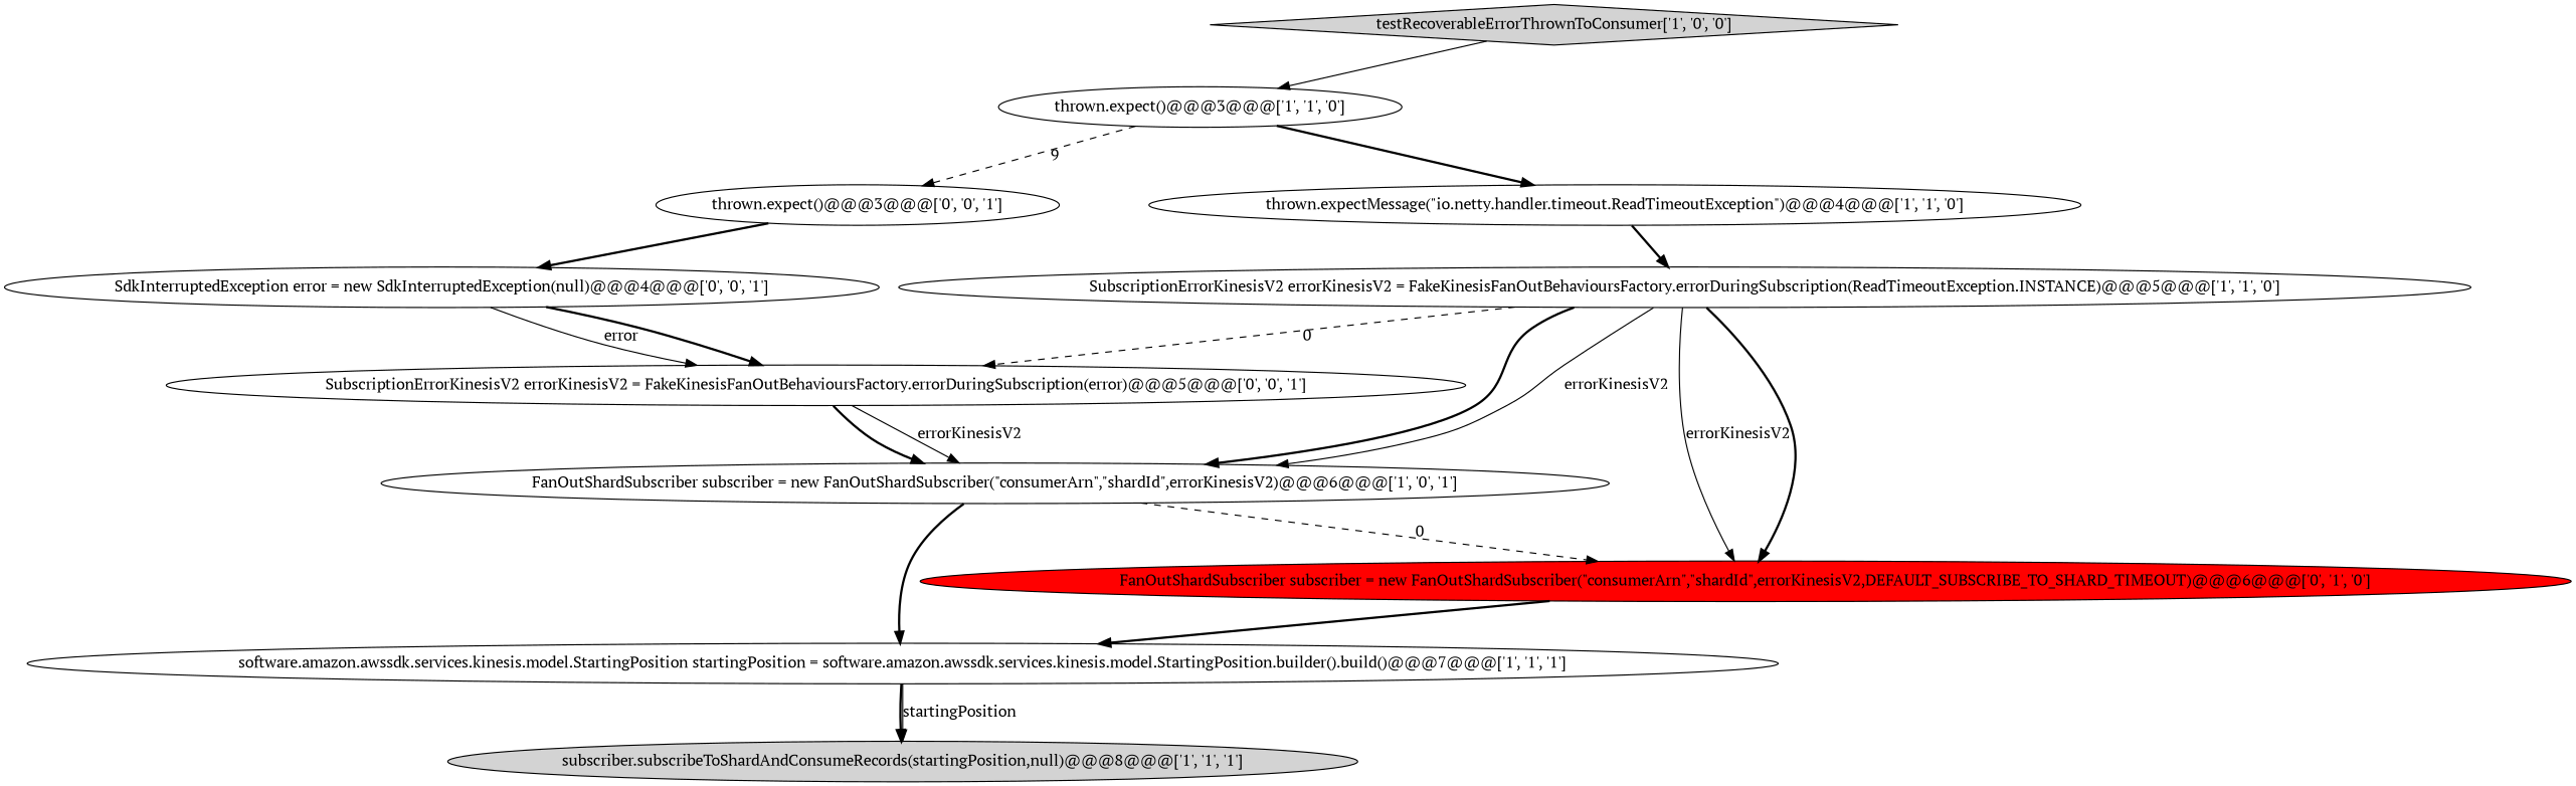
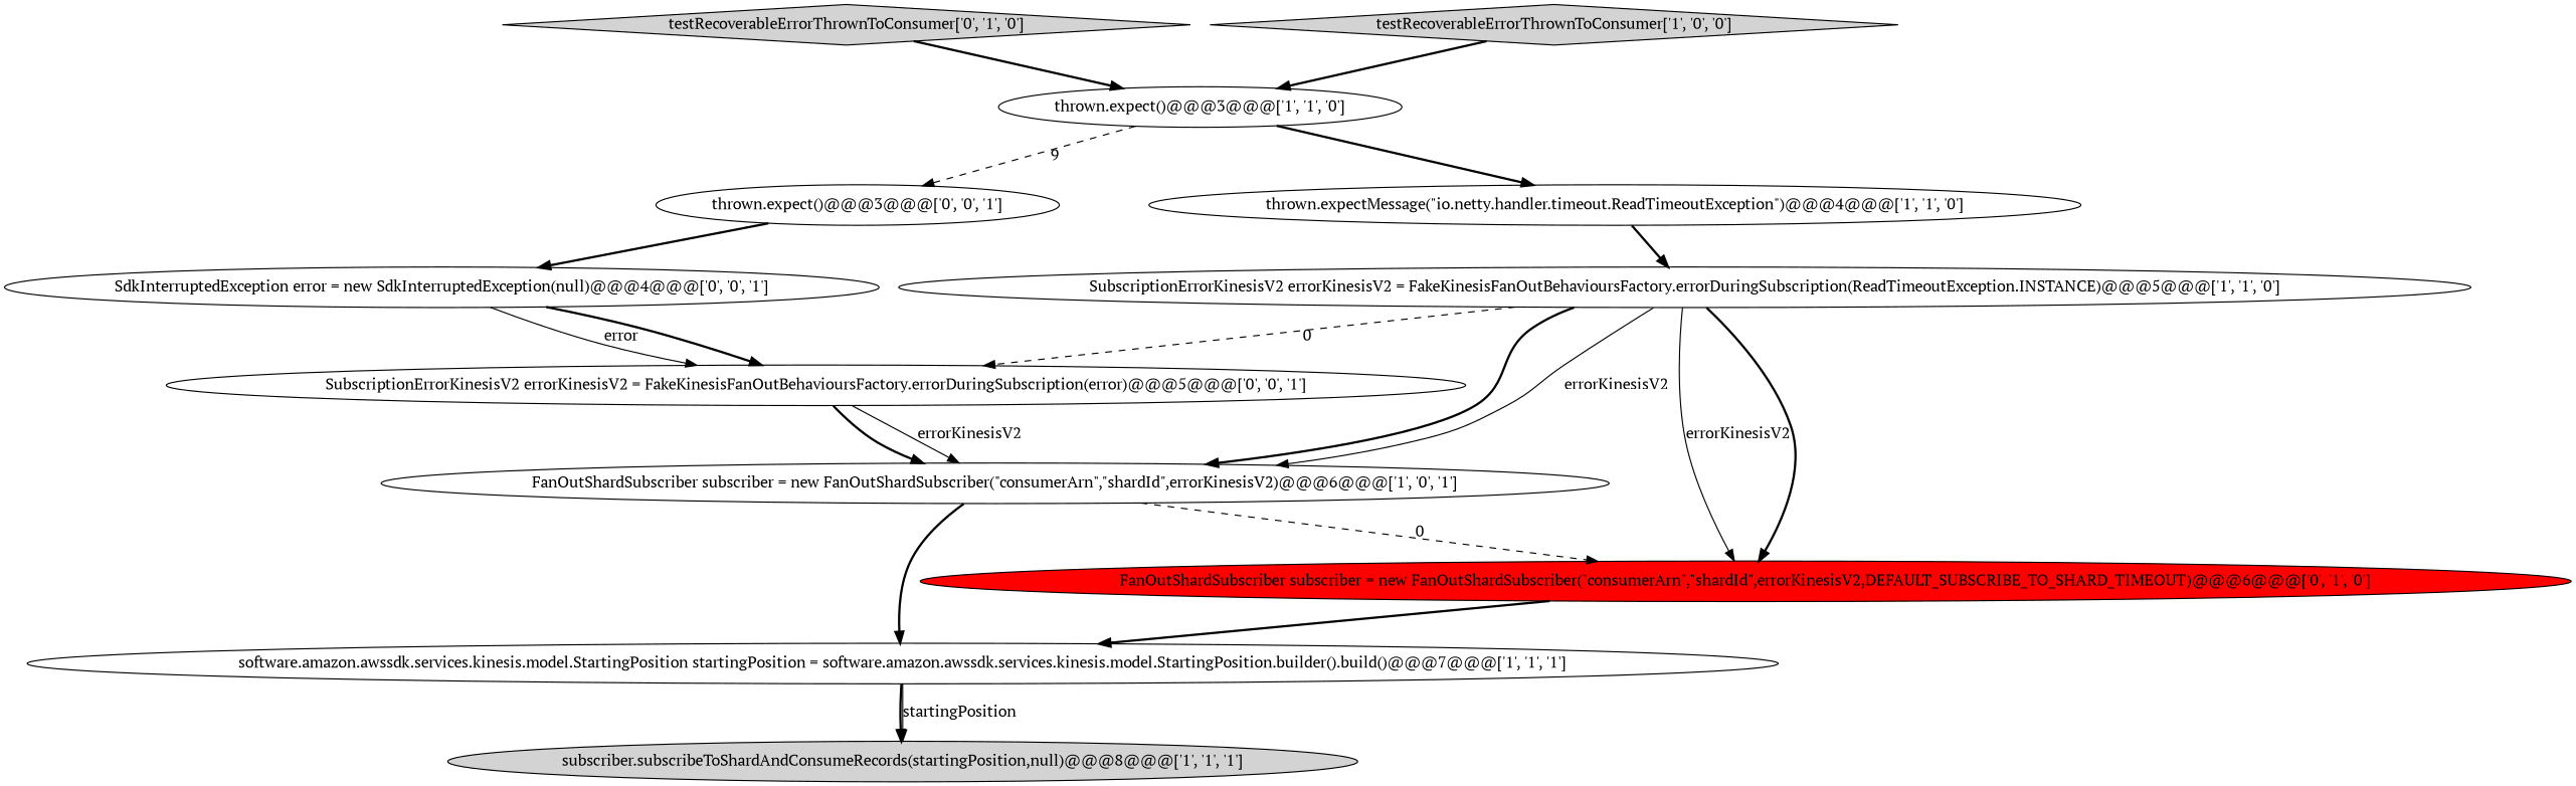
  digraph {
    fontname="PT Serif"
    node [fillcolor=white fontname="PT Serif" shape=ellipse style=filled]
    edge [fontname="PT Serif" style=bold]
    n1 [fillcolor=lightgray label="subscriber.subscribeToShardAndConsumeRecords(startingPosition,null)@@@8@@@['1', '1', '1']"]
    n2 [label="FanOutShardSubscriber subscriber = new FanOutShardSubscriber(\"consumerArn\",\"shardId\",errorKinesisV2)@@@6@@@['1', '0', '1']"]
    n3 [fillcolor=red label="FanOutShardSubscriber subscriber = new FanOutShardSubscriber(\"consumerArn\",\"shardId\",errorKinesisV2,DEFAULT_SUBSCRIBE_TO_SHARD_TIMEOUT)@@@6@@@['0', '1', '0']"]
    n4 [label="software.amazon.awssdk.services.kinesis.model.StartingPosition startingPosition = software.amazon.awssdk.services.kinesis.model.StartingPosition.builder().build()@@@7@@@['1', '1', '1']"]
    n5 [label="thrown.expect()@@@3@@@['0', '0', '1']"]
    n6 [label="SdkInterruptedException error = new SdkInterruptedException(null)@@@4@@@['0', '0', '1']"]
    n7 [label="SubscriptionErrorKinesisV2 errorKinesisV2 = FakeKinesisFanOutBehavioursFactory.errorDuringSubscription(error)@@@5@@@['0', '0', '1']"]
+   n8 [fillcolor=lightgray label="testRecoverableErrorThrownToConsumer['0', '1', '0']" shape=diamond]
    n9 [label="thrown.expect()@@@3@@@['1', '1', '0']"]
    n10 [label="thrown.expectMessage(\"io.netty.handler.timeout.ReadTimeoutException\")@@@4@@@['1', '1', '0']"]
    n11 [label="SubscriptionErrorKinesisV2 errorKinesisV2 = FakeKinesisFanOutBehavioursFactory.errorDuringSubscription(ReadTimeoutException.INSTANCE)@@@5@@@['1', '1', '0']"]
    n12 [fillcolor=lightgray label="testRecoverableErrorThrownToConsumer['1', '0', '0']" shape=diamond]
    n2 -> n3 [label=0 style=dashed]
    n2 -> n4
    n3 -> n4
    n4 -> n1
    n4 -> n1 [label=startingPosition style=solid]
    n5 -> n6
    n6 -> n7 [label=error style=solid]
    n6 -> n7
    n7 -> n2
    n7 -> n2 [label=errorKinesisV2 style=solid]
+   n8 -> n9
    n9 -> n5 [label=9 style=dashed]
    n9 -> n10
    n10 -> n11
    n11 -> n2
    n11 -> n2 [label=errorKinesisV2 style=solid]
    n11 -> n3 [label=errorKinesisV2 style=solid]
    n11 -> n3
    n11 -> n7 [label=0 style=dashed]
-   n12 -> n9 [style=solid]
+   n12 -> n9
  }
